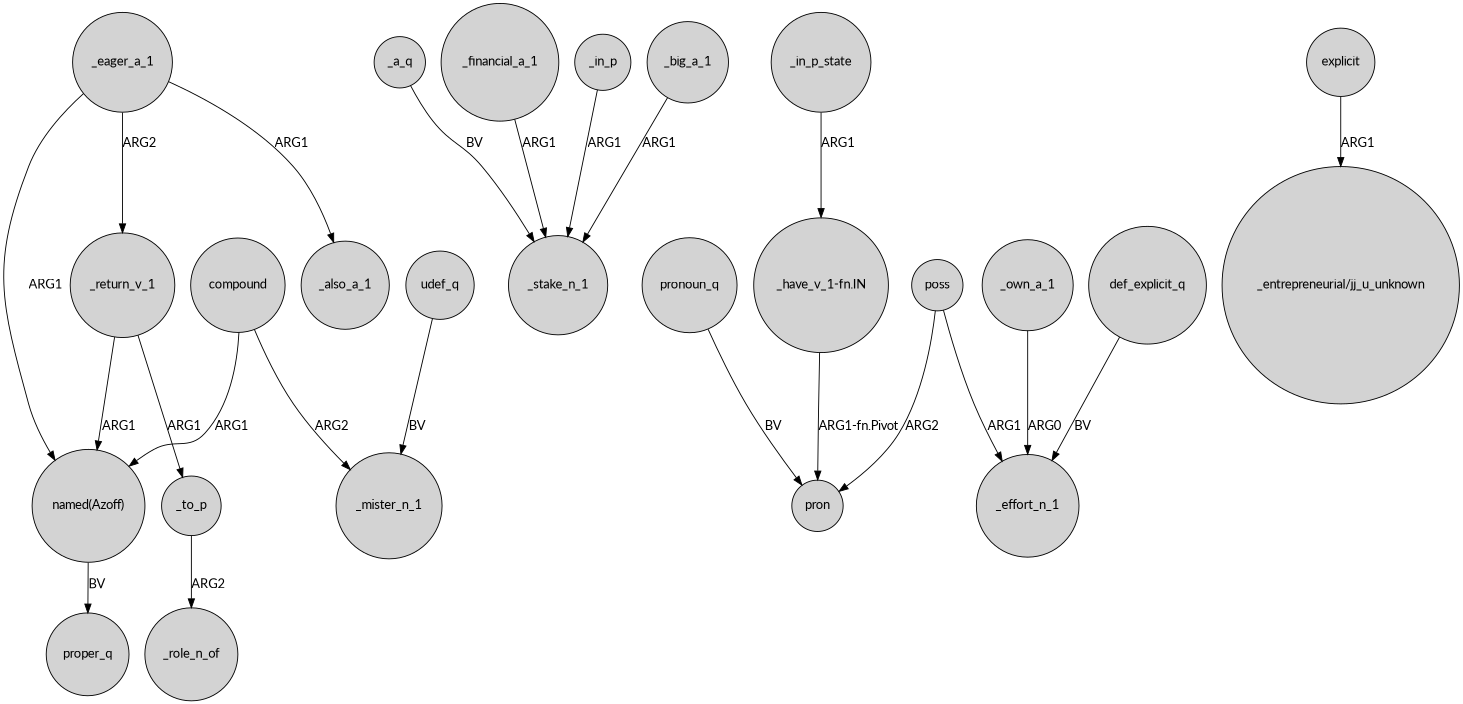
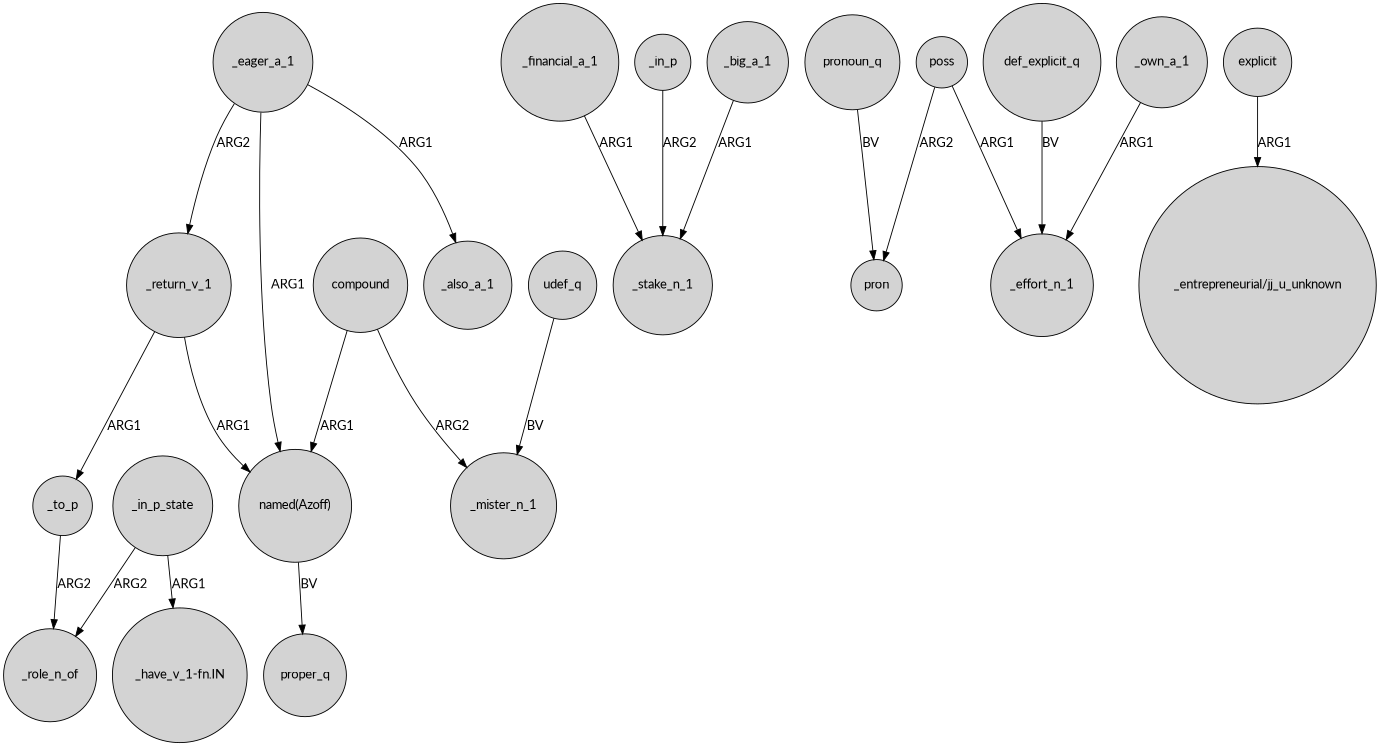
  digraph {
    fontname=Lato
    node [fontname=Lato shape=circle style=filled]
    edge [fontname=Lato]
    compound
    "named(Azoff)"
    _mister_n_1
    proper_q
    _return_v_1
    _to_p
-   _a_q
    _stake_n_1
    _financial_a_1
    _role_n_of
    poss
    pron
    _effort_n_1
    _eager_a_1
    _also_a_1
    _in_p
    _own_a_1
    _in_p_state
    "_have_v_1-fn.IN"
    udef_q
    _big_a_1
    pronoun_q
    n23 [label=explicit]
    "_entrepreneurial/jj_u_unknown"
    def_explicit_q
    compound -> "named(Azoff)" [label=ARG1]
    compound -> _mister_n_1 [label=ARG2]
    "named(Azoff)" -> proper_q [label=BV]
    _return_v_1 -> "named(Azoff)" [label=ARG1]
    _return_v_1 -> _to_p [label=ARG1]
    _to_p -> _role_n_of [label=ARG2]
-   _a_q -> _stake_n_1 [label=BV]
    _financial_a_1 -> _stake_n_1 [label=ARG1]
    poss -> pron [label=ARG2]
    poss -> _effort_n_1 [label=ARG1]
    _eager_a_1 -> "named(Azoff)" [label=ARG1]
    _eager_a_1 -> _return_v_1 [label=ARG2]
    _eager_a_1 -> _also_a_1 [label=ARG1]
-   _in_p -> _stake_n_1 [label=ARG1]
-   _own_a_1 -> _effort_n_1 [label=ARG0]
+   _in_p -> _stake_n_1 [label=ARG2]
+   _own_a_1 -> _effort_n_1 [label=ARG1]
+   _in_p_state -> _role_n_of [label=ARG2]
    _in_p_state -> "_have_v_1-fn.IN" [label=ARG1]
-   "_have_v_1-fn.IN" -> pron [label="ARG1-fn.Pivot"]
    udef_q -> _mister_n_1 [label=BV]
    _big_a_1 -> _stake_n_1 [label=ARG1]
    pronoun_q -> pron [label=BV]
    n23 -> "_entrepreneurial/jj_u_unknown" [label=ARG1]
    def_explicit_q -> _effort_n_1 [label=BV]
  }
